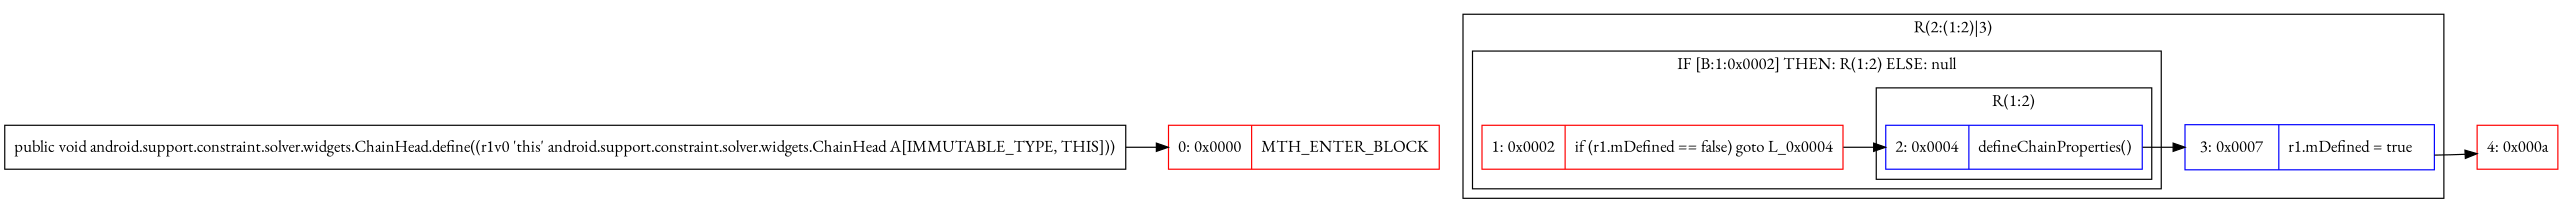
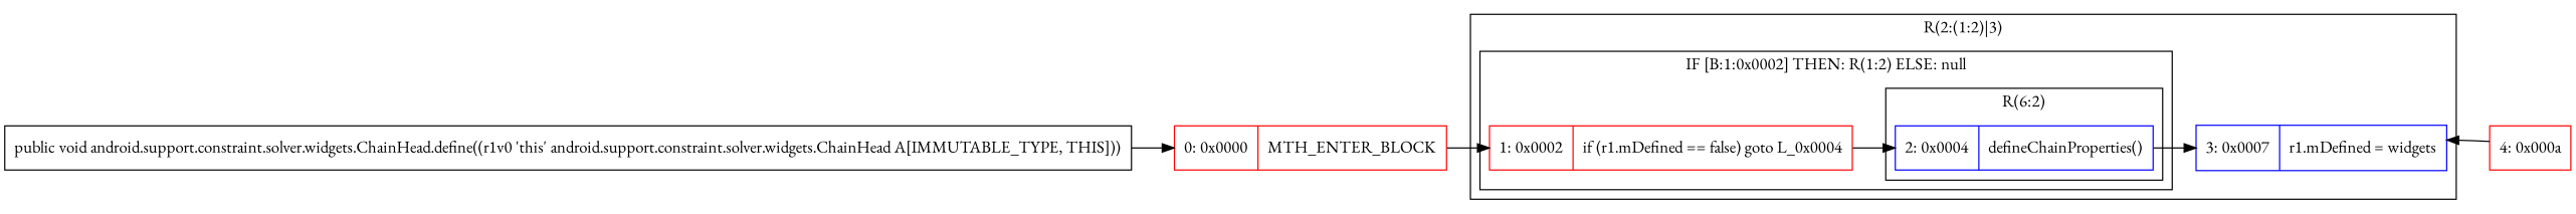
  digraph {
    fontname="EB Garamond"
    rankdir=LR
    node [color=red fontname="EB Garamond" shape=record]
    edge [fontname="EB Garamond"]
    n1 [color=blue label="{2\:\ 0x0004|defineChainProperties()\l}"]
    n2 [label="{1\:\ 0x0002|if (r1.mDefined == false) goto L_0x0004\l}"]
-   n3 [color=blue label="{3\:\ 0x0007|r1.mDefined = true\l}"]
+   n3 [color=blue label="{3\:\ 0x0007|r1.mDefined = widgets\l}"]
    n4 [label="{4\:\ 0x000a}"]
    n5 [label="{0\:\ 0x0000|MTH_ENTER_BLOCK\l}"]
    n6 [label="{public void android.support.constraint.solver.widgets.ChainHead.define((r1v0 'this' android.support.constraint.solver.widgets.ChainHead A[IMMUTABLE_TYPE, THIS])) }" color=""]
    subgraph cluster_1 {
      label="R(2:(1:2)|3)"
      n3
      subgraph cluster_2 {
        label="IF [B:1:0x0002] THEN: R(1:2) ELSE: null"
        n2
        subgraph cluster_3 {
-         label="R(1:2)"
+         label="R(6:2)"
          n1
        }
      }
    }
    n1 -> n3
    n2 -> n1
-   n3 -> n4
+   n4 -> n3
+   n5 -> n2
    n6 -> n5
  }
